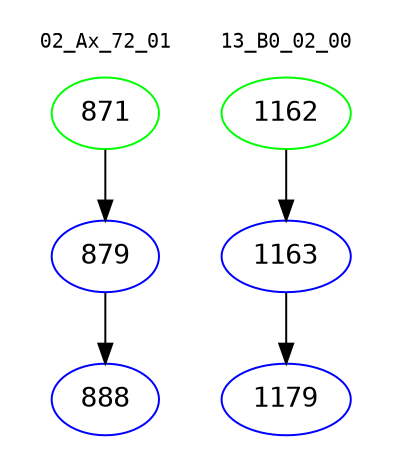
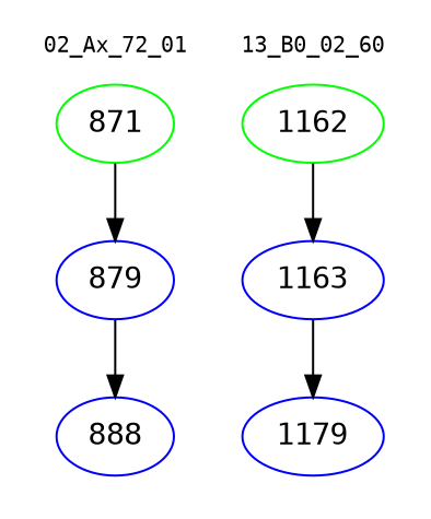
  digraph {
    fontname="DejaVu Sans Mono"
    node [color=blue fontname="DejaVu Sans Mono"]
    edge [color=black fontname="DejaVu Sans Mono"]
    n1 [color=green label=871]
    n2 [label=879]
    n3 [label=888]
    n4 [color=green label=1162]
    n5 [label=1163]
    n6 [label=1179]
    subgraph cluster_1 {
      color=white
      fontsize=10
      label="02_Ax_72_01"
      n1
      n2
      n3
    }
    subgraph cluster_2 {
      color=white
      fontsize=10
-     label="13_B0_02_00"
+     label="13_B0_02_60"
      n4
      n5
      n6
    }
    n1 -> n2
    n2 -> n3
    n4 -> n5
    n5 -> n6
  }
